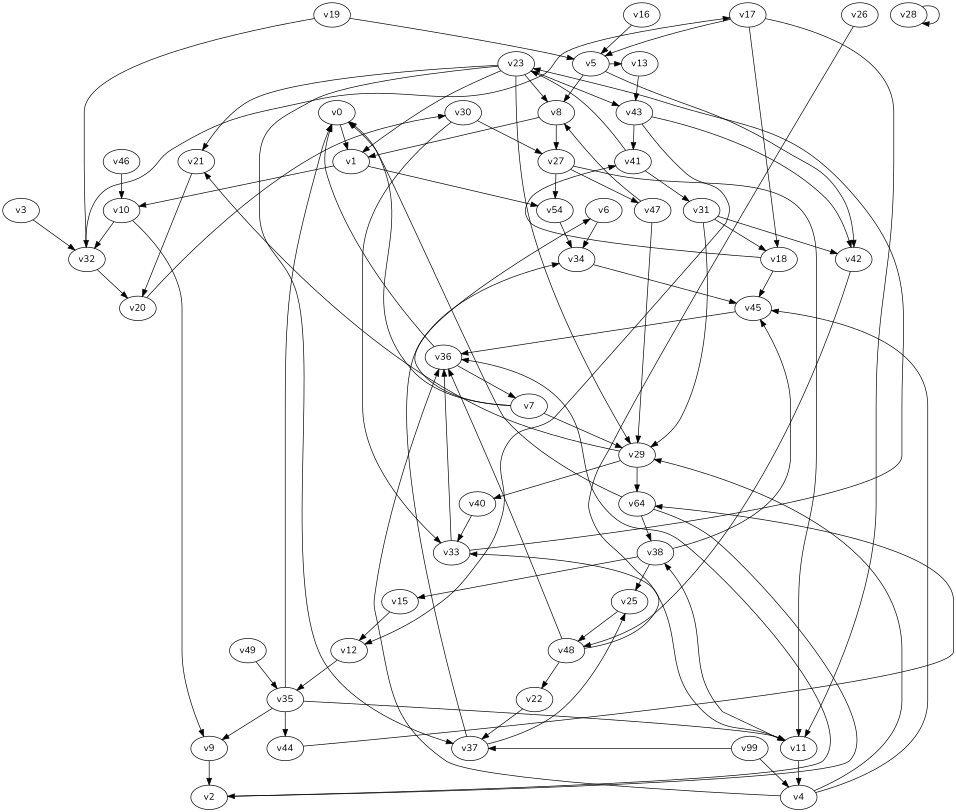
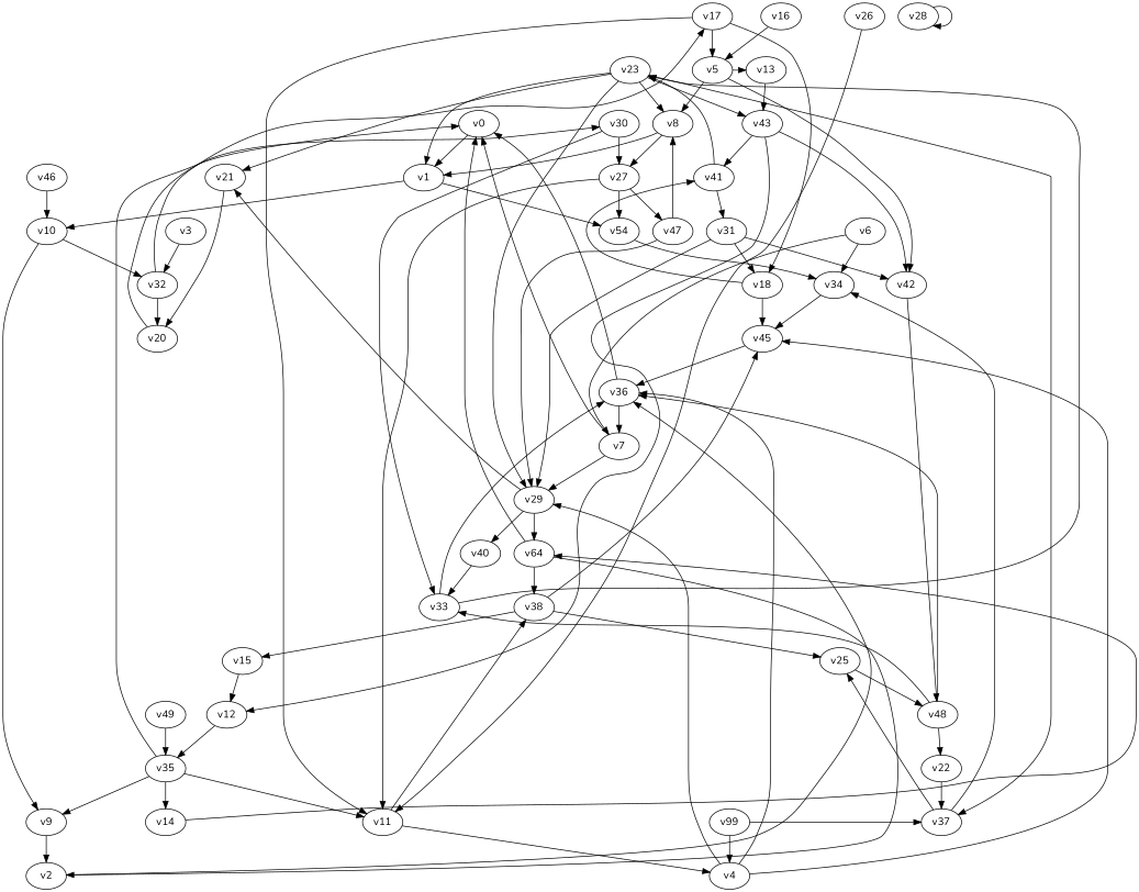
  digraph {
    fontname=Nunito
    node [fontname=Nunito player=0]
    edge [fontname=Nunito]
    v0 [player=1]
    v1 [player=1]
    v10
    n4 [label=v54]
    v32
    v9
    v34
    v36 [player=1]
    v2
    v7
    v3
    v17 [player=1]
    v20
    v4 [player=1]
    v29
    v45
    n17 [label=v64]
    v21 [player=1]
    v40
    v8 [player=1]
    v5
    v13
    v42 [player=1]
    v27 [player=1]
    v43
    v48
    v6 [player=1]
    v11 [player=1]
    v47
    v38 [player=1]
    v15 [player=1]
    v25 [player=1]
    v35 [player=1]
    v12
-   v14 [label=v44]
+   v14
    v41
    v16 [player=1]
    v18 [player=1]
    v23 [player=1]
    v31 [player=1]
-   v19
    v30 [player=1]
    v33
    v22 [player=1]
    v37
    v26
    v28 [player=1]
    n48 [label=v99]
    v46
    v49 [player=1]
    v0 -> v1
    v1 -> v10
    v1 -> n4
    v10 -> v32
    v10 -> v9
    n4 -> v34
    v32 -> v17 [constraint="t >= 4"]
    v32 -> v20
    v9 -> v2
    v34 -> v45
    v36 -> v0
    v36 -> v7
    v2 -> v36 [constraint="t >= 5"]
    v7 -> v0 [constraint="t mod 5 == 3"]
    v7 -> v29
    v3 -> v32
    v17 -> v5
    v17 -> v11
    v17 -> v18
    v20 -> v30 [constraint="t mod 3 == 0"]
    v4 -> v36
    v4 -> v29
    v4 -> v45
    v29 -> n17
    v29 -> v21 [constraint="t mod 2 == 1"]
    v29 -> v40
    v45 -> v36
    n17 -> v0
    n17 -> v2 [constraint="t mod 2 == 1"]
    n17 -> v38
    v21 -> v20
    v40 -> v33
    v8 -> v1
    v8 -> v27
    v5 -> v8
    v5 -> v13 [constraint="t >= 1"]
    v5 -> v42
    v13 -> v43
    v42 -> v48 [constraint="t < 13"]
    v27 -> n4
    v27 -> v11
    v27 -> v47
    v43 -> v42
    v43 -> v12 [constraint="t >= 4"]
    v43 -> v41
    v48 -> v36
    v48 -> v33 [constraint="t < 13"]
    v48 -> v22
    v6 -> v34
-   v7 -> v6 [constraint="t >= 2"]
+   v6 -> v7 [constraint="t >= 2"]
    v11 -> v4
    v11 -> v38
    v47 -> v29
    v47 -> v8
    v38 -> v45
    v38 -> v15
    v38 -> v25
    v15 -> v12
    v25 -> v48
    v35 -> v0
    v35 -> v9
    v35 -> v11
    v35 -> v14
    v12 -> v35
    v14 -> n17 [constraint="t mod 2 == 1"]
    v41 -> v23
    v41 -> v31
    v16 -> v5 [constraint="t mod 3 == 2"]
    v18 -> v45
    v18 -> v41 [constraint="t >= 5"]
    v23 -> v1
    v23 -> v29
    v23 -> v21
    v23 -> v8
    v23 -> v43
    v23 -> v37
    v31 -> v29
    v31 -> v42
    v31 -> v18
-   v19 -> v32
-   v19 -> v5
    v30 -> v27
    v30 -> v33
    v33 -> v36
    v33 -> v23 [constraint="t >= 1"]
    v22 -> v37
    v37 -> v34
    v37 -> v25
    v26 -> v11 [constraint="t < 10"]
    v28 -> v28
    n48 -> v4
    n48 -> v37 [constraint="t mod 5 == 0"]
    v46 -> v10
    v49 -> v35
  }
